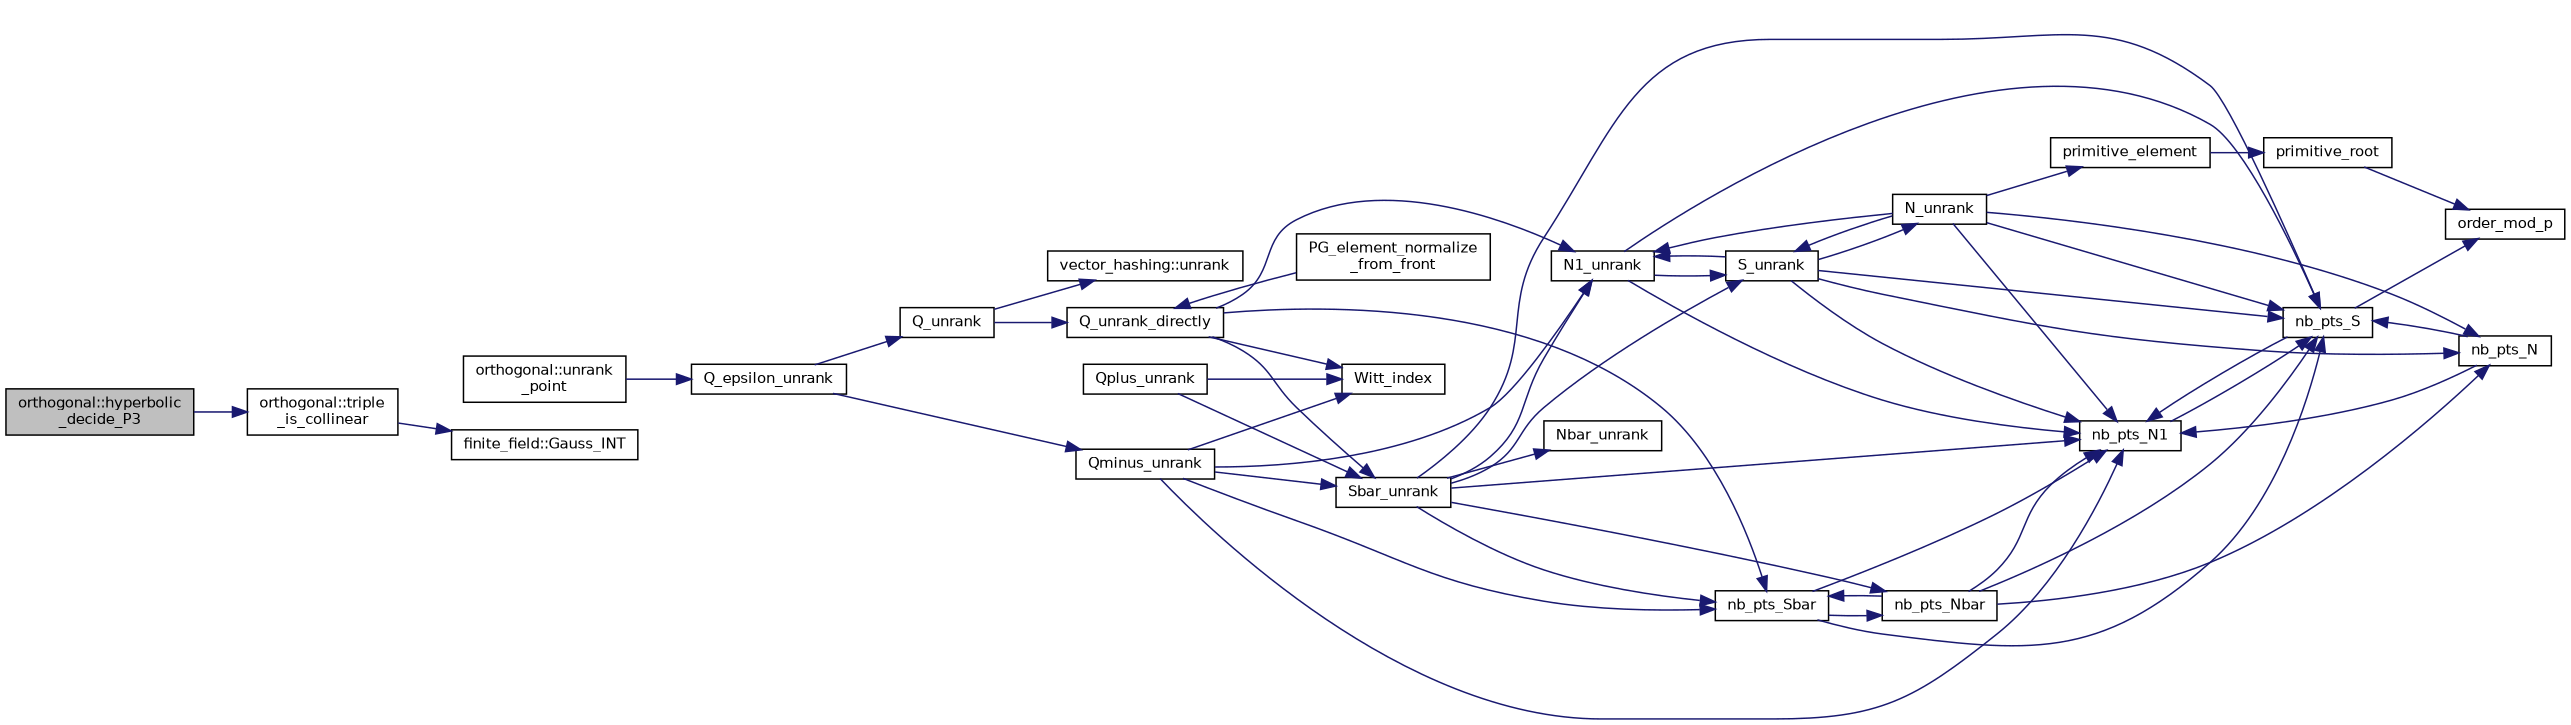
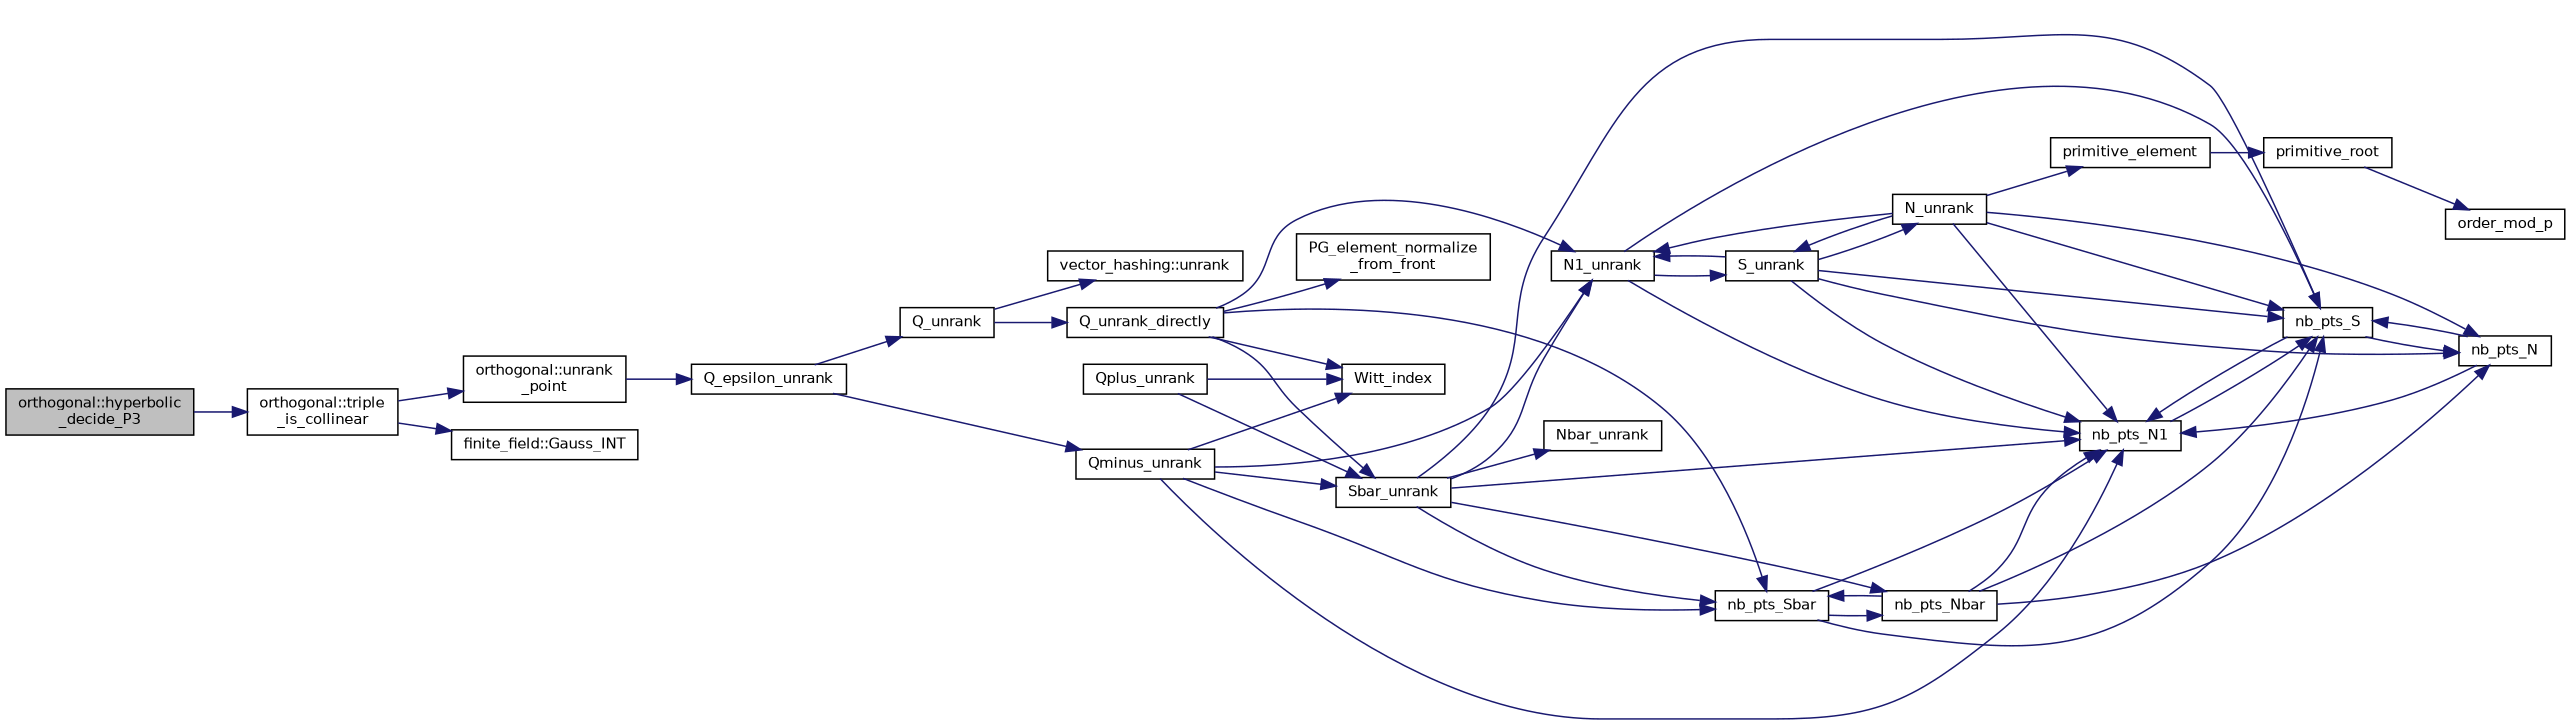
  digraph {
    rankdir=LR
    node [color=black fillcolor=white fontname=Helvetica fontsize=10 shape=record style=filled]
    edge [color=midnightblue fontname=Helvetica fontsize=10 labelfontname=Helvetica labelfontsize=10 style=solid]
    n1 [fillcolor=grey75 fontcolor=black height=0.2 label="orthogonal::hyperbolic\l_decide_P3" width=0.4]
    n2 [height=0.2 label="orthogonal::triple\l_is_collinear" width=0.4]
    n3 [height=0.2 label="orthogonal::unrank\l_point" width=0.4]
    n4 [height=0.2 label="finite_field::Gauss_INT" width=0.4]
    n5 [height=0.2 label=Q_epsilon_unrank width=0.4]
    n6 [height=0.2 label=Q_unrank width=0.4]
    n7 [height=0.2 label=Qminus_unrank width=0.4]
    n8 [height=0.2 label="vector_hashing::unrank" width=0.4]
    n9 [height=0.2 label=Q_unrank_directly width=0.4]
    n10 [height=0.2 label=Qplus_unrank width=0.4]
    n11 [height=0.2 label=Witt_index width=0.4]
    n12 [height=0.2 label=Sbar_unrank width=0.4]
    n13 [height=0.2 label=nb_pts_Sbar width=0.4]
    n14 [height=0.2 label=N1_unrank width=0.4]
    n15 [height=0.2 label=nb_pts_N1 width=0.4]
    n16 [height=0.2 label="PG_element_normalize\l_from_front" width=0.4]
    n17 [height=0.2 label=nb_pts_S width=0.4]
    n18 [height=0.2 label=nb_pts_Nbar width=0.4]
    n19 [height=0.2 label=S_unrank width=0.4]
    n20 [height=0.2 label=Nbar_unrank width=0.4]
    n21 [height=0.2 label=nb_pts_N width=0.4]
    n22 [height=0.2 label=N_unrank width=0.4]
    n23 [height=0.2 label=primitive_element width=0.4]
    n24 [height=0.2 label=primitive_root width=0.4]
    n25 [height=0.2 label=order_mod_p width=0.4]
    n1 -> n2
+   n2 -> n3
    n2 -> n4
    n3 -> n5
    n5 -> n6
    n5 -> n7
    n6 -> n8
    n6 -> n9
    n7 -> n11
    n7 -> n12
    n7 -> n13
    n7 -> n14
    n7 -> n15
    n9 -> n11
    n9 -> n12
    n9 -> n13
    n9 -> n14
-   n16 -> n9
+   n9 -> n16
    n10 -> n11
    n10 -> n12
    n12 -> n13
    n12 -> n14
    n12 -> n15
    n12 -> n17
    n12 -> n18
-   n12 -> n19
    n12 -> n20
    n13 -> n15
    n13 -> n17
    n13 -> n18
    n14 -> n15
    n14 -> n17
    n14 -> n19
    n15 -> n17
    n17 -> n15
-   n17 -> n25
+   n17 -> n21
    n18 -> n13
    n18 -> n15
    n18 -> n17
    n18 -> n21
    n19 -> n14
    n19 -> n15
    n19 -> n17
    n19 -> n21
    n19 -> n22
    n21 -> n15
    n21 -> n17
    n22 -> n14
    n22 -> n15
    n22 -> n17
    n22 -> n19
    n22 -> n21
    n22 -> n23
    n23 -> n24
    n24 -> n25
  }
